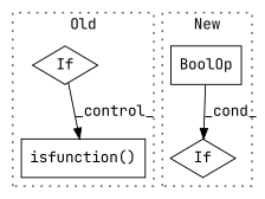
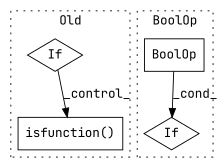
  digraph {
    fontname="JetBrains Mono"
    node [a=96 l=0 s=13678 shape=box fontname="JetBrains Mono"]
    edge [fontname="JetBrains Mono"]
    n1 [a=75 l="19,1" label="isfunction()" s="13621,13647"]
    n2 [label=If s=12830 shape=diamond]
    n3 [label=If shape=diamond]
    n4 [a=72 l=54 label=BoolOp]
    subgraph cluster_1 {
      label=Old
      style=dotted
      n1
      n2
    }
    subgraph cluster_2 {
-     label=New
+     label=BoolOp
      style=dotted
      n3
      n4
    }
    n2 -> n1 [label=_control_]
    n4 -> n3 [label=_cond_]
  }
